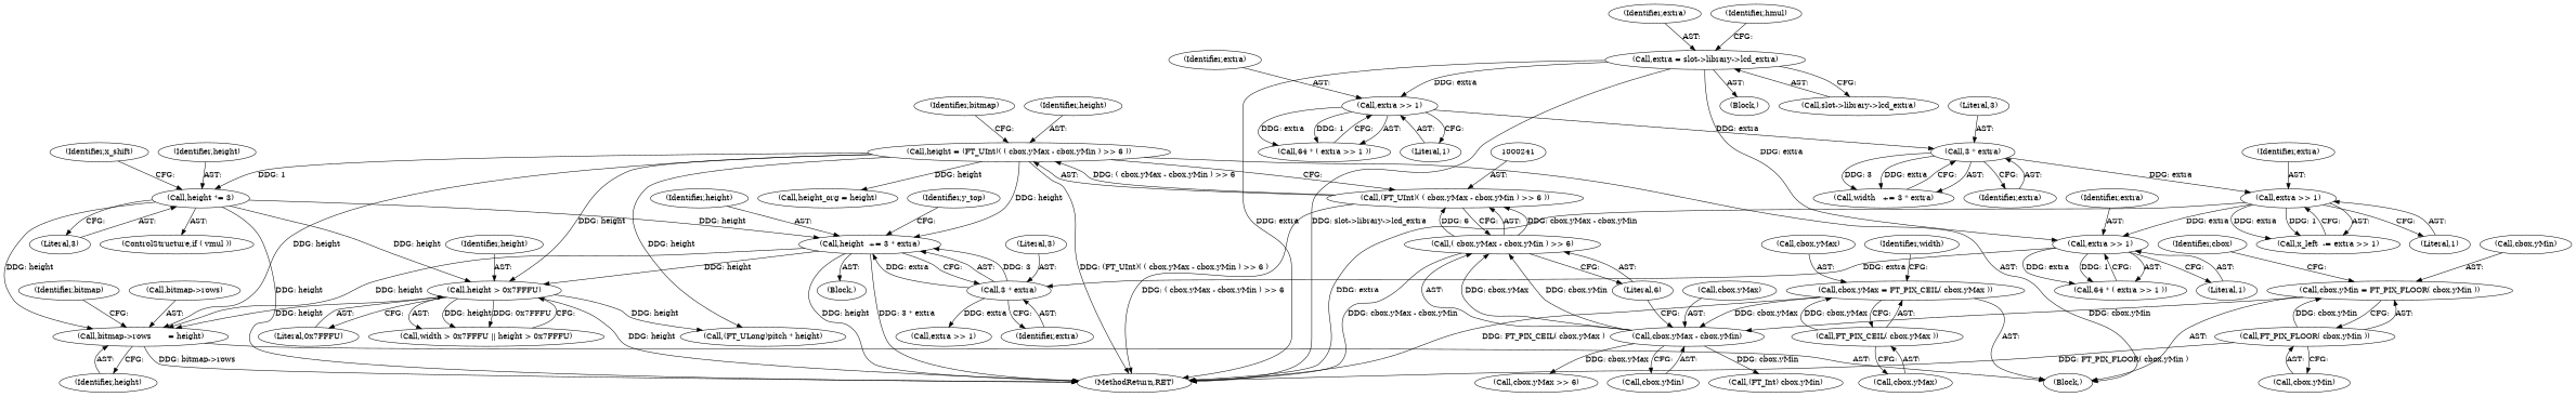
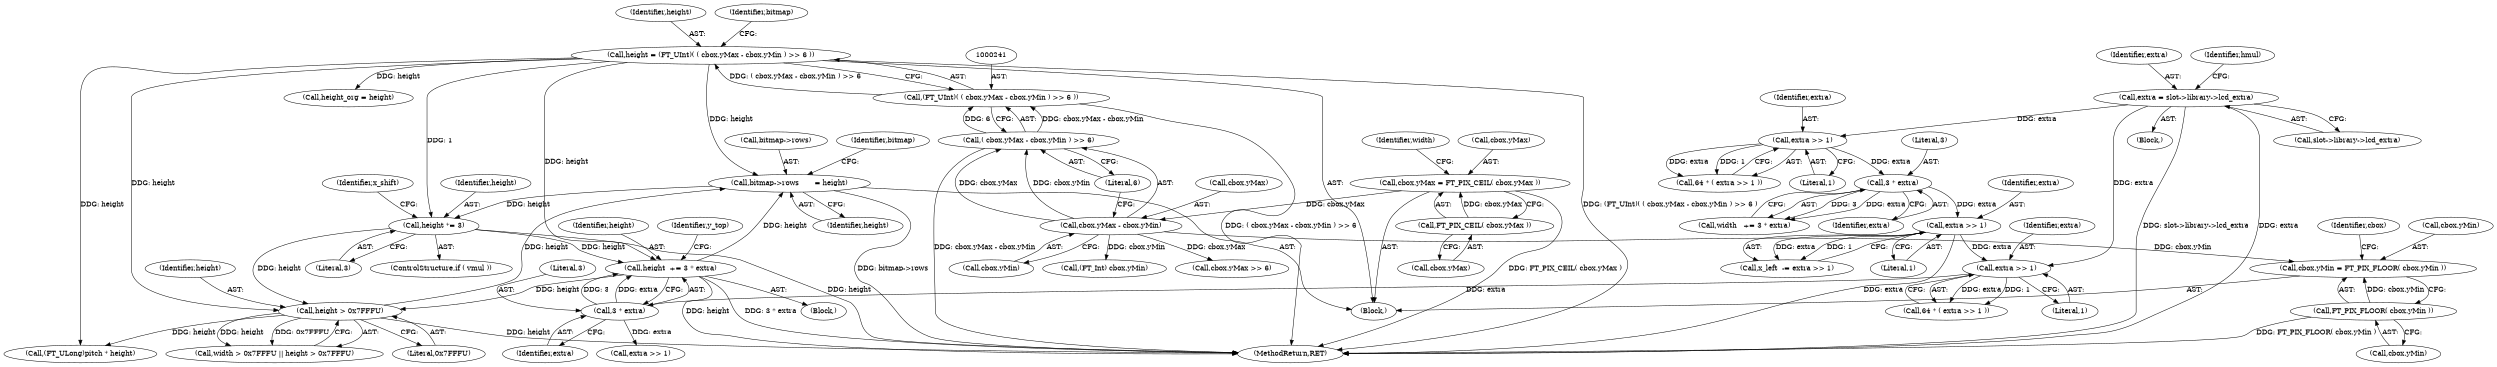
  digraph {
    n1 [label="(Call,bitmap->rows       = height)"]
    n2 [label="(MethodReturn,RET)"]
    n3 [label="(Identifier,height)"]
    n4 [label="(Block,)"]
    n5 [label="(Call,height *= 3)"]
    n6 [label="(Call,height  += 3 * extra)"]
    n7 [label="(Call,height > 0x7FFFU)"]
    n8 [label="(Literal,3)"]
    n9 [label="(ControlStructure,if ( vmul ))"]
    n10 [label="(Call,3 * extra)"]
    n11 [label="(Block,)"]
    n12 [label="(Call,(FT_ULong)pitch * height)"]
    n13 [label="(Literal,0x7FFFU)"]
    n14 [label="(Call,width > 0x7FFFU || height > 0x7FFFU)"]
    n15 [label="(Call,height = (FT_UInt)( ( cbox.yMax - cbox.yMin ) >> 6 ))"]
    n16 [label="(Call,(FT_UInt)( ( cbox.yMax - cbox.yMin ) >> 6 ))"]
    n17 [label="(Call,height_org = height)"]
    n18 [label="(Call,( cbox.yMax - cbox.yMin ) >> 6)"]
    n19 [label="(Literal,6)"]
    n20 [label="(Call,cbox.yMax - cbox.yMin)"]
    n21 [label="(Call,(FT_Int) cbox.yMin)"]
    n22 [label="(Call,cbox.yMin)"]
    n23 [label="(Call,cbox.yMax >> 6)"]
    n24 [label="(Call,cbox.yMax = FT_PIX_CEIL( cbox.yMax ))"]
    n25 [label="(Call,FT_PIX_CEIL( cbox.yMax ))"]
    n26 [label="(Call,cbox.yMax)"]
    n27 [label="(Call,cbox.yMin = FT_PIX_FLOOR( cbox.yMin ))"]
    n28 [label="(Call,FT_PIX_FLOOR( cbox.yMin ))"]
    n29 [label="(Call,cbox.yMin)"]
    n30 [label="(Identifier,extra)"]
    n31 [label="(Call,extra >> 1)"]
    n32 [label="(Call,extra >> 1)"]
    n33 [label="(Literal,1)"]
    n34 [label="(Call,64 * ( extra >> 1 ))"]
    n35 [label="(Call,extra = slot->library->lcd_extra)"]
    n36 [label="(Call,extra >> 1)"]
    n37 [label="(Block,)"]
    n38 [label="(Call,slot->library->lcd_extra)"]
    n39 [label="(Call,3 * extra)"]
    n40 [label="(Literal,1)"]
    n41 [label="(Call,64 * ( extra >> 1 ))"]
    n42 [label="(Call,extra >> 1)"]
    n43 [label="(Literal,1)"]
    n44 [label="(Call,x_left  -= extra >> 1)"]
    n45 [label="(Identifier,extra)"]
    n46 [label="(Call,width   += 3 * extra)"]
    n47 [label="(Identifier,extra)"]
    n48 [label="(Literal,3)"]
    n49 [label="(Identifier,height)"]
    n50 [label="(Identifier,cbox)"]
    n51 [label="(Identifier,height)"]
    n52 [label="(Identifier,extra)"]
    n53 [label="(Literal,3)"]
    n54 [label="(Identifier,height)"]
    n55 [label="(Identifier,x_shift)"]
    n56 [label="(Identifier,extra)"]
    n57 [label="(Identifier,extra)"]
    n58 [label="(Identifier,hmul)"]
    n59 [label="(Identifier,y_top)"]
    n60 [label="(Identifier,bitmap)"]
    n61 [label="(Call,cbox.yMax)"]
    n62 [label="(Identifier,height)"]
    n63 [label="(Identifier,bitmap)"]
    n64 [label="(Call,bitmap->rows)"]
    n65 [label="(Call,cbox.yMax)"]
    n66 [label="(Identifier,width)"]
    n67 [label="(Call,cbox.yMin)"]
    1000241
    n1 -> n2 [label="DDG: bitmap->rows"]
    n1 -> n3 [label="CFG: "]
    n1 -> n4 [label="AST: "]
    n3 -> n1 [label="AST: "]
-   n5 -> n1 [label="DDG: height"]
+   n1 -> n5 [label="DDG: height"]
    n5 -> n2 [label="DDG: height"]
    n5 -> n6 [label="DDG: height"]
    n5 -> n7 [label="DDG: height"]
    n5 -> n8 [label="CFG: "]
    n5 -> n9 [label="AST: "]
    n6 -> n1 [label="DDG: height"]
    n6 -> n2 [label="DDG: height"]
    n6 -> n2 [label="DDG: 3 * extra"]
    n6 -> n7 [label="DDG: height"]
    n6 -> n10 [label="CFG: "]
    n6 -> n11 [label="AST: "]
    n7 -> n1 [label="DDG: height"]
    n7 -> n2 [label="DDG: height"]
    n7 -> n12 [label="DDG: height"]
    n7 -> n13 [label="CFG: "]
    n7 -> n14 [label="AST: "]
    n7 -> n14 [label="DDG: height"]
    n7 -> n14 [label="DDG: 0x7FFFU"]
    n8 -> n5 [label="AST: "]
    n10 -> n6 [label="AST: "]
    n10 -> n6 [label="DDG: 3"]
    n10 -> n6 [label="DDG: extra"]
    n10 -> n30 [label="CFG: "]
    n10 -> n31 [label="DDG: extra"]
    n13 -> n7 [label="AST: "]
    n14 -> n7 [label="CFG: "]
    n15 -> n1 [label="DDG: height"]
    n15 -> n2 [label="DDG: (FT_UInt)( ( cbox.yMax - cbox.yMin ) >> 6 )"]
    n15 -> n4 [label="AST: "]
    n15 -> n5 [label="DDG: 1"]
    n15 -> n6 [label="DDG: height"]
    n15 -> n7 [label="DDG: height"]
    n15 -> n12 [label="DDG: height"]
    n15 -> n16 [label="CFG: "]
    n15 -> n17 [label="DDG: height"]
    n16 -> n2 [label="DDG: ( cbox.yMax - cbox.yMin ) >> 6"]
    n16 -> n15 [label="AST: "]
    n16 -> n15 [label="DDG: ( cbox.yMax - cbox.yMin ) >> 6"]
    n16 -> n18 [label="CFG: "]
    n18 -> n2 [label="DDG: cbox.yMax - cbox.yMin"]
    n18 -> n16 [label="AST: "]
    n18 -> n16 [label="DDG: cbox.yMax - cbox.yMin"]
    n18 -> n16 [label="DDG: 6"]
    n18 -> n19 [label="CFG: "]
    n19 -> n18 [label="AST: "]
    n19 -> n20 [label="CFG: "]
    n20 -> n18 [label="AST: "]
    n20 -> n18 [label="DDG: cbox.yMax"]
    n20 -> n18 [label="DDG: cbox.yMin"]
    n20 -> n21 [label="DDG: cbox.yMin"]
    n20 -> n22 [label="CFG: "]
    n20 -> n23 [label="DDG: cbox.yMax"]
    n22 -> n20 [label="AST: "]
    n24 -> n2 [label="DDG: FT_PIX_CEIL( cbox.yMax )"]
    n24 -> n4 [label="AST: "]
    n24 -> n20 [label="DDG: cbox.yMax"]
    n24 -> n25 [label="CFG: "]
    n25 -> n24 [label="AST: "]
    n25 -> n24 [label="DDG: cbox.yMax"]
    n25 -> n26 [label="CFG: "]
    n26 -> n25 [label="AST: "]
    n27 -> n4 [label="AST: "]
-   n27 -> n20 [label="DDG: cbox.yMin"]
+   n20 -> n27 [label="DDG: cbox.yMin"]
    n27 -> n28 [label="CFG: "]
    n28 -> n2 [label="DDG: FT_PIX_FLOOR( cbox.yMin )"]
    n28 -> n27 [label="AST: "]
    n28 -> n27 [label="DDG: cbox.yMin"]
    n28 -> n29 [label="CFG: "]
    n29 -> n28 [label="AST: "]
    n30 -> n10 [label="AST: "]
    n32 -> n10 [label="DDG: extra"]
    n32 -> n33 [label="CFG: "]
    n32 -> n34 [label="AST: "]
    n32 -> n34 [label="DDG: extra"]
    n32 -> n34 [label="DDG: 1"]
    n33 -> n32 [label="AST: "]
    n34 -> n32 [label="CFG: "]
    n35 -> n2 [label="DDG: slot->library->lcd_extra"]
    n35 -> n2 [label="DDG: extra"]
    n35 -> n32 [label="DDG: extra"]
    n35 -> n36 [label="DDG: extra"]
    n35 -> n37 [label="AST: "]
    n35 -> n38 [label="CFG: "]
    n36 -> n39 [label="DDG: extra"]
    n36 -> n40 [label="CFG: "]
    n36 -> n41 [label="AST: "]
    n36 -> n41 [label="DDG: extra"]
    n36 -> n41 [label="DDG: 1"]
    n38 -> n35 [label="AST: "]
    n39 -> n42 [label="DDG: extra"]
    n39 -> n45 [label="CFG: "]
    n39 -> n46 [label="AST: "]
    n39 -> n46 [label="DDG: 3"]
    n39 -> n46 [label="DDG: extra"]
    n40 -> n36 [label="AST: "]
    n41 -> n36 [label="CFG: "]
    n42 -> n2 [label="DDG: extra"]
    n42 -> n32 [label="DDG: extra"]
    n42 -> n43 [label="CFG: "]
    n42 -> n44 [label="AST: "]
    n42 -> n44 [label="DDG: extra"]
    n42 -> n44 [label="DDG: 1"]
    n43 -> n42 [label="AST: "]
    n44 -> n42 [label="CFG: "]
    n45 -> n39 [label="AST: "]
    n46 -> n39 [label="CFG: "]
    n47 -> n35 [label="AST: "]
    n48 -> n39 [label="AST: "]
    n49 -> n6 [label="AST: "]
    n50 -> n27 [label="CFG: "]
    n51 -> n5 [label="AST: "]
    n52 -> n32 [label="AST: "]
    n53 -> n10 [label="AST: "]
    n54 -> n15 [label="AST: "]
    n55 -> n5 [label="CFG: "]
    n56 -> n36 [label="AST: "]
    n57 -> n42 [label="AST: "]
    n58 -> n35 [label="CFG: "]
    n59 -> n6 [label="CFG: "]
    n60 -> n1 [label="CFG: "]
    n61 -> n24 [label="AST: "]
    n62 -> n7 [label="AST: "]
    n63 -> n15 [label="CFG: "]
    n64 -> n1 [label="AST: "]
    n65 -> n20 [label="AST: "]
    n66 -> n24 [label="CFG: "]
    n67 -> n27 [label="AST: "]
    1000241 -> n16 [label="AST: "]
  }
